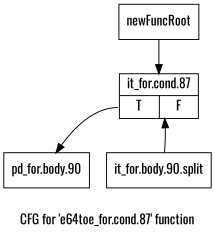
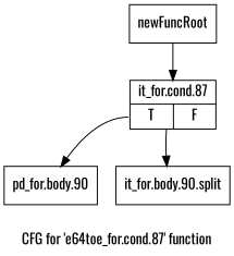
  digraph {
    fontname=Oswald
    label="CFG for 'e64toe_for.cond.87' function"
    node [fontname=Oswald shape=record]
    edge [fontname=Oswald]
    n1 [label="{newFuncRoot}"]
    n2 [label="{it_for.cond.87|{<s0>T|<s1>F}}"]
    n3 [label="{pd_for.body.90}"]
    n4 [label="{it_for.body.90.split}"]
    n1 -> n2
    n2 -> n3 [tailport=s0]
-   n4 -> n2
+   n2 -> n4
  }
